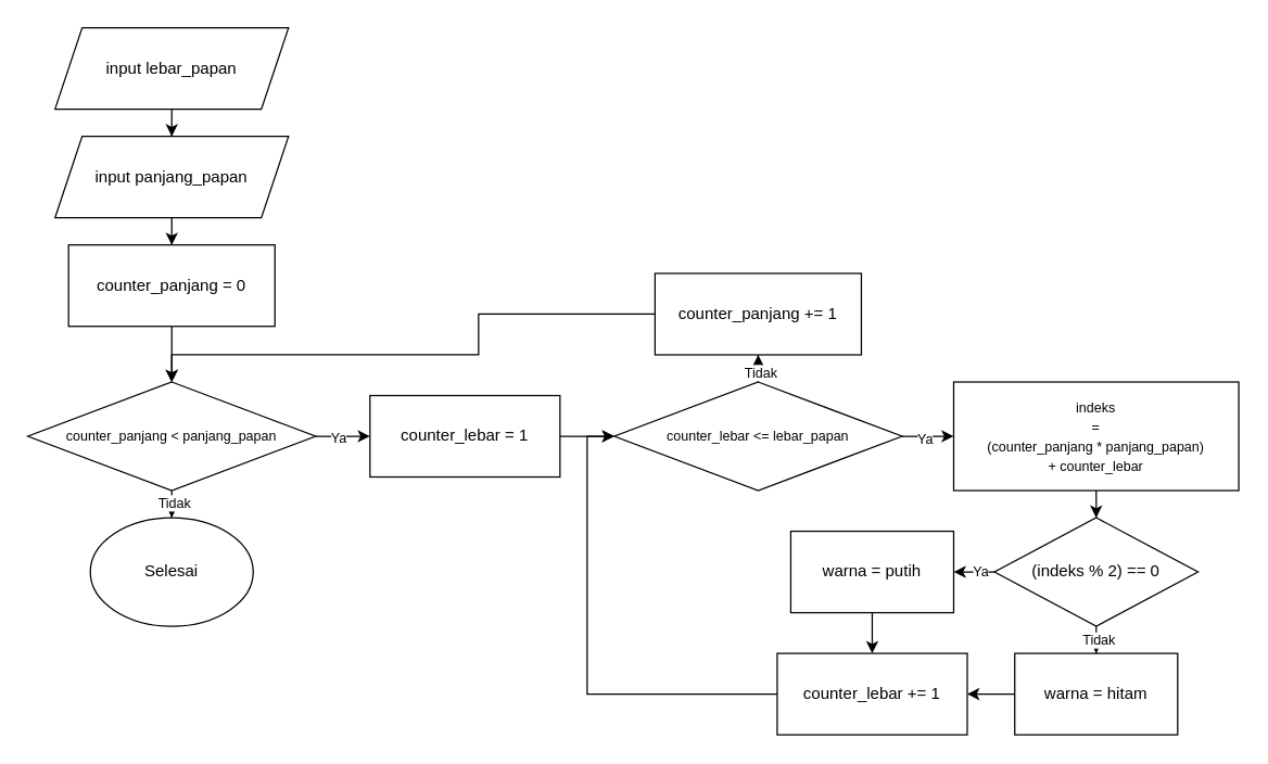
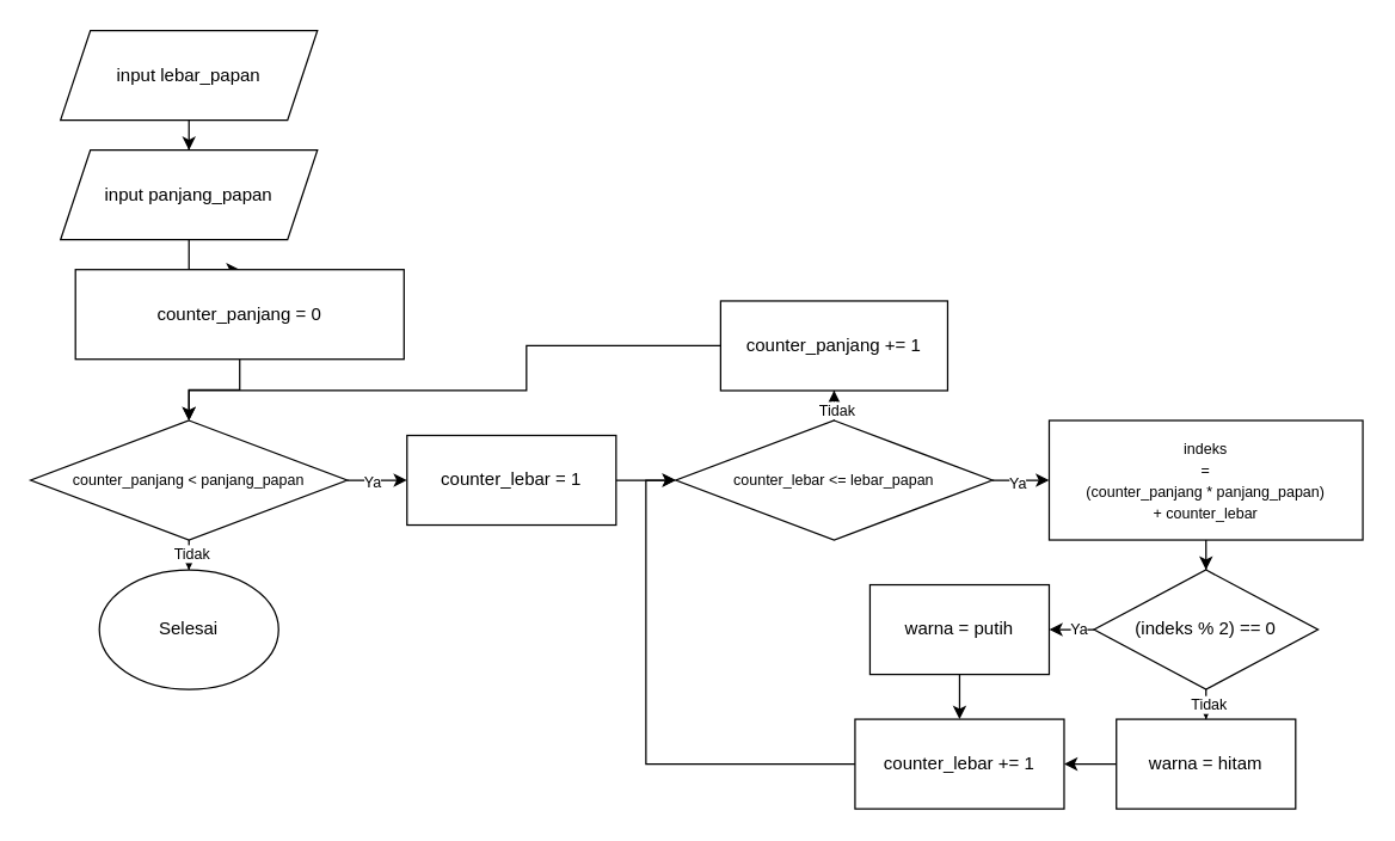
  <mxCell id="0" />
  <mxCell id="1" parent="0" />
  <mxCell id="2" value="Selesai" style="ellipse;whiteSpace=wrap;html=1;" parent="1" vertex="1"><mxGeometry x="66" y="381" width="120" height="80" as="geometry" /></mxCell>
  <mxCell id="3" value="" style="edgeStyle=orthogonalEdgeStyle;rounded=0;orthogonalLoop=1;jettySize=auto;html=1;" parent="1" source="4" target="6" edge="1"><mxGeometry relative="1" as="geometry" /></mxCell>
  <mxCell id="4" value="input lebar_papan" style="shape=parallelogram;perimeter=parallelogramPerimeter;whiteSpace=wrap;html=1;fixedSize=1;" parent="1" vertex="1"><mxGeometry x="40" y="20" width="172" height="60" as="geometry" /></mxCell>
  <mxCell id="5" value="" style="edgeStyle=orthogonalEdgeStyle;rounded=0;orthogonalLoop=1;jettySize=auto;html=1;" parent="1" source="6" target="8" edge="1"><mxGeometry relative="1" as="geometry" /></mxCell>
  <mxCell id="6" value="input panjang_papan" style="shape=parallelogram;perimeter=parallelogramPerimeter;whiteSpace=wrap;html=1;fixedSize=1;" parent="1" vertex="1"><mxGeometry x="40" y="100" width="172" height="60" as="geometry" /></mxCell>
  <mxCell id="7" value="" style="edgeStyle=orthogonalEdgeStyle;rounded=0;orthogonalLoop=1;jettySize=auto;html=1;fontSize=10;" parent="1" source="8" target="13" edge="1"><mxGeometry relative="1" as="geometry" /></mxCell>
- <mxCell id="8" value="counter_panjang = 0" style="whiteSpace=wrap;html=1;" parent="1" vertex="1"><mxGeometry x="50" y="180" width="152" height="60" as="geometry" /></mxCell>
+ <mxCell id="8" value="counter_panjang = 0" style="whiteSpace=wrap;html=1;" parent="1" vertex="1"><mxGeometry x="50" y="180" width="220" height="60" as="geometry" /></mxCell>
  <mxCell id="9" value="" style="edgeStyle=orthogonalEdgeStyle;rounded=0;orthogonalLoop=1;jettySize=auto;html=1;fontSize=10;" parent="1" source="13" target="2" edge="1"><mxGeometry relative="1" as="geometry" /></mxCell>
  <mxCell id="10" value="Tidak" style="edgeLabel;html=1;align=center;verticalAlign=middle;resizable=0;points=[];fontSize=10;" parent="9" vertex="1" connectable="0"><mxGeometry x="0.6" y="1" relative="1" as="geometry"><mxPoint as="offset" /></mxGeometry></mxCell>
  <mxCell id="11" value="" style="edgeStyle=orthogonalEdgeStyle;rounded=0;orthogonalLoop=1;jettySize=auto;html=1;fontSize=10;" parent="1" source="13" target="15" edge="1"><mxGeometry relative="1" as="geometry" /></mxCell>
  <mxCell id="12" value="Ya" style="edgeLabel;html=1;align=center;verticalAlign=middle;resizable=0;points=[];fontSize=10;" parent="11" vertex="1" connectable="0"><mxGeometry x="-0.218" relative="1" as="geometry"><mxPoint as="offset" /></mxGeometry></mxCell>
  <mxCell id="13" value="&lt;font style=&quot;font-size: 10px;&quot;&gt;counter_panjang &amp;lt; panjang_papan&lt;/font&gt;" style="rhombus;whiteSpace=wrap;html=1;" parent="1" vertex="1"><mxGeometry x="20" y="281" width="212" height="80" as="geometry" /></mxCell>
  <mxCell id="14" value="" style="edgeStyle=orthogonalEdgeStyle;rounded=0;orthogonalLoop=1;jettySize=auto;html=1;fontSize=10;" parent="1" source="15" target="20" edge="1"><mxGeometry relative="1" as="geometry" /></mxCell>
  <mxCell id="15" value="counter_lebar = 1" style="whiteSpace=wrap;html=1;" parent="1" vertex="1"><mxGeometry x="272" y="291" width="140" height="60" as="geometry" /></mxCell>
  <mxCell id="16" value="" style="edgeStyle=orthogonalEdgeStyle;rounded=0;orthogonalLoop=1;jettySize=auto;html=1;fontSize=10;" parent="1" source="20" target="22" edge="1"><mxGeometry relative="1" as="geometry" /></mxCell>
  <mxCell id="17" value="Tidak" style="edgeLabel;html=1;align=center;verticalAlign=middle;resizable=0;points=[];fontSize=10;" parent="16" vertex="1" connectable="0"><mxGeometry x="0.592" y="-1" relative="1" as="geometry"><mxPoint as="offset" /></mxGeometry></mxCell>
  <mxCell id="18" value="" style="edgeStyle=orthogonalEdgeStyle;rounded=0;orthogonalLoop=1;jettySize=auto;html=1;fontSize=10;" parent="1" source="20" target="24" edge="1"><mxGeometry relative="1" as="geometry" /></mxCell>
  <mxCell id="19" value="Ya" style="edgeLabel;html=1;align=center;verticalAlign=middle;resizable=0;points=[];fontSize=10;" parent="18" vertex="1" connectable="0"><mxGeometry x="-0.221" y="-1" relative="1" as="geometry"><mxPoint as="offset" /></mxGeometry></mxCell>
  <mxCell id="20" value="&lt;font style=&quot;font-size: 10px;&quot;&gt;counter_lebar &amp;lt;= lebar_papan&lt;/font&gt;" style="rhombus;whiteSpace=wrap;html=1;" parent="1" vertex="1"><mxGeometry x="452" y="281" width="212" height="80" as="geometry" /></mxCell>
  <mxCell id="21" style="edgeStyle=orthogonalEdgeStyle;rounded=0;orthogonalLoop=1;jettySize=auto;html=1;fontSize=10;" parent="1" source="22" target="13" edge="1"><mxGeometry relative="1" as="geometry"><mxPoint x="132" y="261" as="targetPoint" /><Array as="points"><mxPoint x="352" y="231" /><mxPoint x="352" y="261" /><mxPoint x="126" y="261" /></Array></mxGeometry></mxCell>
  <mxCell id="22" value="counter_panjang += 1" style="whiteSpace=wrap;html=1;" parent="1" vertex="1"><mxGeometry x="482" y="201" width="152" height="60" as="geometry" /></mxCell>
  <mxCell id="23" value="" style="edgeStyle=orthogonalEdgeStyle;rounded=0;orthogonalLoop=1;jettySize=auto;html=1;fontSize=10;" parent="1" source="24" target="29" edge="1"><mxGeometry relative="1" as="geometry" /></mxCell>
  <mxCell id="24" value="&lt;div&gt;&lt;font style=&quot;font-size: 10px;&quot;&gt;indeks&lt;/font&gt;&lt;/div&gt;&lt;div&gt;&lt;font style=&quot;font-size: 10px;&quot;&gt;=&lt;/font&gt;&lt;/div&gt;&lt;div&gt;&lt;font style=&quot;font-size: 10px;&quot;&gt;(counter_panjang * panjang_papan)&lt;/font&gt;&lt;/div&gt;&lt;div&gt;&lt;font style=&quot;font-size: 10px;&quot;&gt;+ counter_lebar&lt;br&gt;&lt;/font&gt;&lt;/div&gt;" style="whiteSpace=wrap;html=1;" parent="1" vertex="1"><mxGeometry x="702" y="281" width="210" height="80" as="geometry" /></mxCell>
  <mxCell id="25" value="" style="edgeStyle=orthogonalEdgeStyle;rounded=0;orthogonalLoop=1;jettySize=auto;html=1;fontSize=10;" parent="1" source="29" target="31" edge="1"><mxGeometry relative="1" as="geometry" /></mxCell>
  <mxCell id="26" value="Tidak" style="edgeLabel;html=1;align=center;verticalAlign=middle;resizable=0;points=[];fontSize=10;" parent="25" vertex="1" connectable="0"><mxGeometry x="0.029" y="-1" relative="1" as="geometry"><mxPoint as="offset" /></mxGeometry></mxCell>
  <mxCell id="27" value="" style="edgeStyle=orthogonalEdgeStyle;rounded=0;orthogonalLoop=1;jettySize=auto;html=1;fontSize=10;" parent="1" source="29" target="33" edge="1"><mxGeometry relative="1" as="geometry" /></mxCell>
  <mxCell id="28" value="Ya" style="edgeLabel;html=1;align=center;verticalAlign=middle;resizable=0;points=[];fontSize=10;" parent="27" vertex="1" connectable="0"><mxGeometry x="0.257" y="-1" relative="1" as="geometry"><mxPoint as="offset" /></mxGeometry></mxCell>
  <mxCell id="29" value="(indeks % 2) == 0" style="rhombus;whiteSpace=wrap;html=1;" parent="1" vertex="1"><mxGeometry x="732" y="381" width="150" height="80" as="geometry" /></mxCell>
  <mxCell id="30" value="" style="edgeStyle=orthogonalEdgeStyle;rounded=0;orthogonalLoop=1;jettySize=auto;html=1;fontSize=10;" parent="1" source="31" target="35" edge="1"><mxGeometry relative="1" as="geometry" /></mxCell>
  <mxCell id="31" value="warna = hitam" style="whiteSpace=wrap;html=1;" parent="1" vertex="1"><mxGeometry x="747" y="481" width="120" height="60" as="geometry" /></mxCell>
  <mxCell id="32" value="" style="edgeStyle=orthogonalEdgeStyle;rounded=0;orthogonalLoop=1;jettySize=auto;html=1;fontSize=10;" parent="1" source="33" target="35" edge="1"><mxGeometry relative="1" as="geometry" /></mxCell>
  <mxCell id="33" value="warna = putih" style="whiteSpace=wrap;html=1;" parent="1" vertex="1"><mxGeometry x="582" y="391" width="120" height="60" as="geometry" /></mxCell>
  <mxCell id="34" style="edgeStyle=orthogonalEdgeStyle;rounded=0;orthogonalLoop=1;jettySize=auto;html=1;entryX=0;entryY=0.5;entryDx=0;entryDy=0;fontSize=10;" parent="1" source="35" target="20" edge="1"><mxGeometry relative="1" as="geometry"><Array as="points"><mxPoint x="432" y="511" /><mxPoint x="432" y="321" /></Array></mxGeometry></mxCell>
  <mxCell id="35" value="counter_lebar += 1" style="whiteSpace=wrap;html=1;" parent="1" vertex="1"><mxGeometry x="572" y="481" width="140" height="60" as="geometry" /></mxCell>
